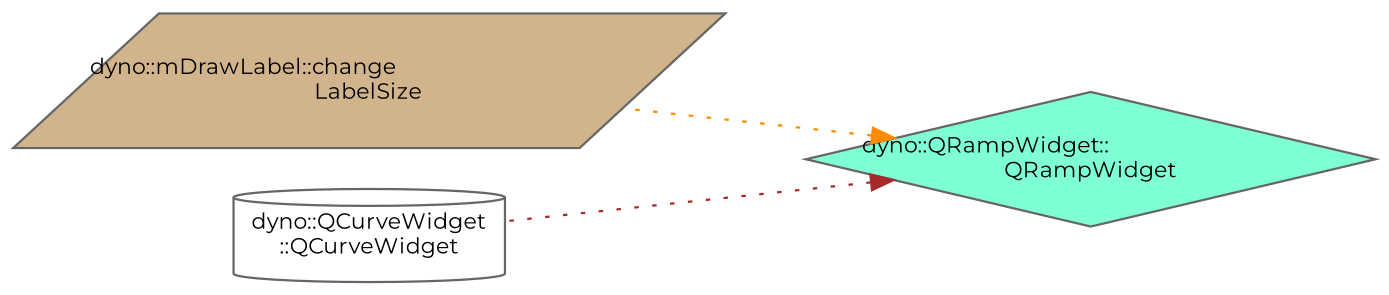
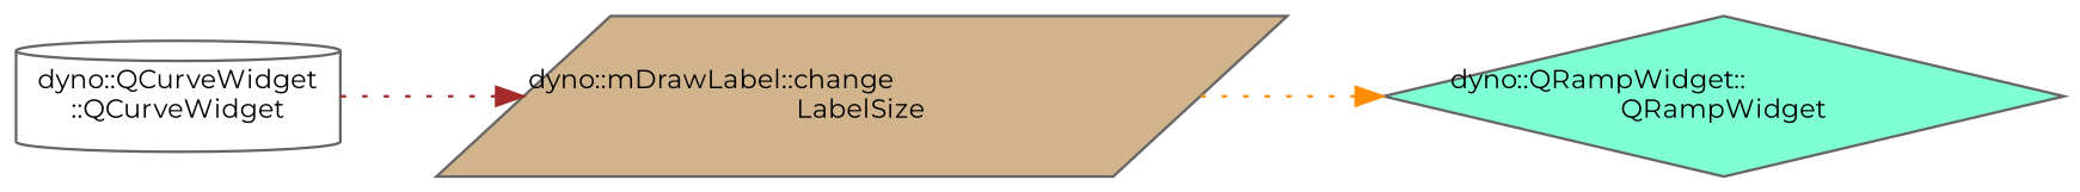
  digraph {
    fontname=Montserrat
    rankdir=RL
    node [color=grey40 fontname=Montserrat fontsize=10 style=filled]
    edge [dir=back fontname=Montserrat fontsize=10 labelfontname=Helvetica labelfontsize=10 style=dotted]
    n1 [color=gray40 fillcolor=tan fontcolor=black height=0.2 label="dyno::mDrawLabel::change\lLabelSize" shape=parallelogram width=0.4]
    n2 [fillcolor=white height=0.2 label="dyno::QCurveWidget\l::QCurveWidget" shape=cylinder width=0.4]
    n3 [fillcolor=aquamarine height=0.2 label="dyno::QRampWidget::\lQRampWidget" shape=diamond width=0.4]
-   n3 -> n2 [color=brown]
+   n1 -> n2 [color=brown]
    n3 -> n1 [color=darkorange]
  }
